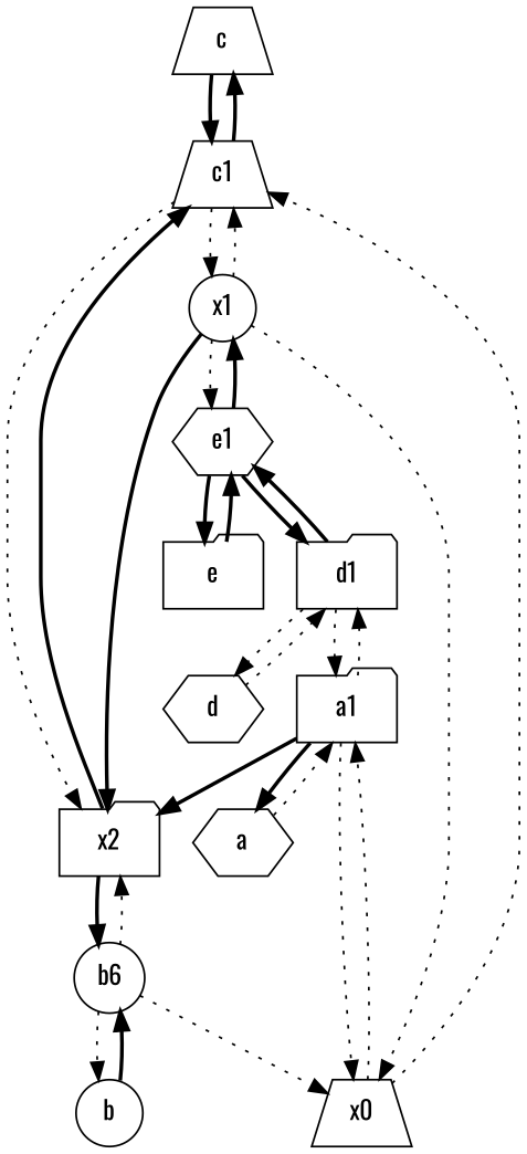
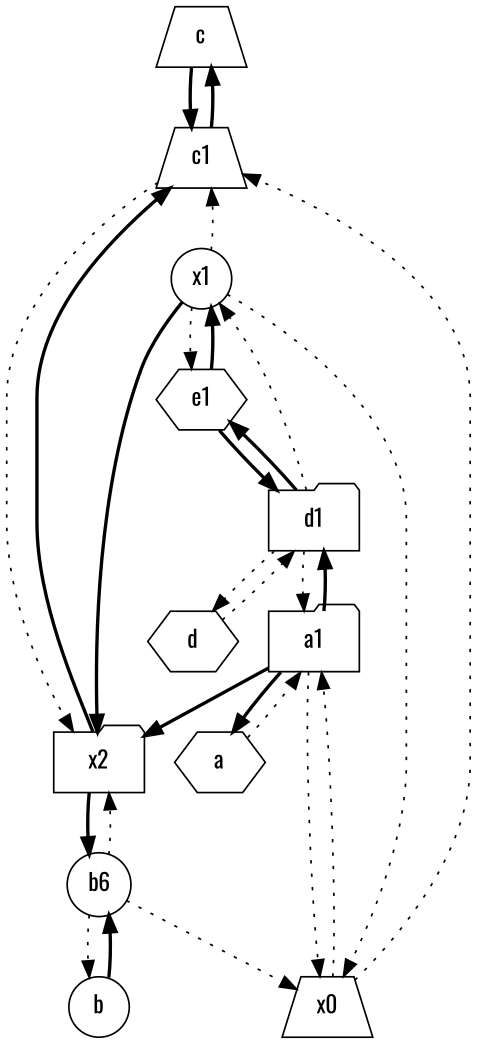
  digraph {
    fontname=Oswald
    node [fontname=Oswald shape=folder]
    edge [fontname=Oswald style=dotted]
    c [shape=trapezium]
    c1 [shape=trapezium]
    x2
    x1 [shape=circle]
    x0 [shape=trapezium]
    a1
    a [shape=hexagon]
    d1
    e1 [shape=hexagon]
    d [shape=hexagon]
    n11 [label=b6 shape=circle]
-   e
    b [shape=circle]
    c -> c1 [style=bold]
    c1 -> c [style=bold]
    c1 -> x2
-   c1 -> x1
+   d1 -> x1
    x2 -> c1 [style=bold]
    x2 -> n11 [style=bold]
    x1 -> c1
    x1 -> x2 [style=bold]
    x1 -> x0
    x1 -> e1
    x0 -> c1
    x0 -> a1
    a1 -> x2 [style=bold]
    a1 -> x0
    a1 -> a [style=bold]
-   a1 -> d1
+   a1 -> d1 [style=bold]
    a -> a1
    d1 -> a1
    d1 -> e1 [style=bold]
    d1 -> d
    e1 -> x1 [style=bold]
    e1 -> d1 [style=bold]
-   e1 -> e [style=bold]
    d -> d1
    n11 -> x2
    n11 -> x0
    n11 -> b
-   e -> e1 [style=bold]
    b -> n11 [style=bold]
  }
